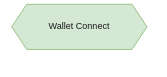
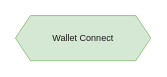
  <mxCell id="0" />
  <mxCell id="1" parent="0" />
- <mxCell id="2" value="Wallet Connect" style="shape=hexagon;perimeter=hexagonPerimeter2;whiteSpace=wrap;html=1;fixedSize=1;fillColor=#d5e8d4;strokeColor=#82b366;fontColor=#1A1A1A;" parent="1" vertex="1"><mxGeometry x="15" y="5" width="180" height="60" as="geometry" /></mxCell>
+ <mxCell id="2" value="Wallet Connect" style="shape=hexagon;perimeter=hexagonPerimeter2;whiteSpace=wrap;html=1;fixedSize=1;fillColor=#d5e8d4;strokeColor=#82b366;fontColor=#1A1A1A;" parent="1" vertex="1"><mxGeometry x="20" y="20" width="180" height="60" as="geometry" /></mxCell>
